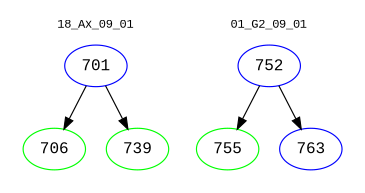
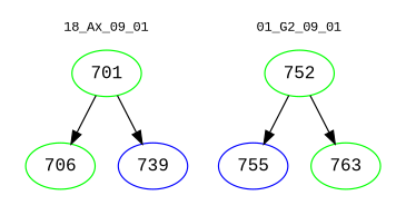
  digraph {
    fontname="Liberation Mono"
    node [color=green fontname="Liberation Mono"]
    edge [color=black fontname="Liberation Mono"]
-   n1 [color=blue label=701]
+   n1 [label=701]
    n2 [label=706]
-   n3 [label=739]
-   n4 [color=blue label=752]
-   n5 [label=755]
-   n6 [color=blue label=763]
+   n3 [color=blue label=739]
+   n4 [label=752]
+   n5 [color=blue label=755]
+   n6 [label=763]
    subgraph cluster_1 {
      color=white
      fontsize=10
      label="18_Ax_09_01"
      n1
      n2
      n3
    }
    subgraph cluster_2 {
      color=white
      fontsize=10
      label="01_G2_09_01"
      n4
      n5
      n6
    }
    n1 -> n2
    n1 -> n3
    n4 -> n5
    n4 -> n6
  }
